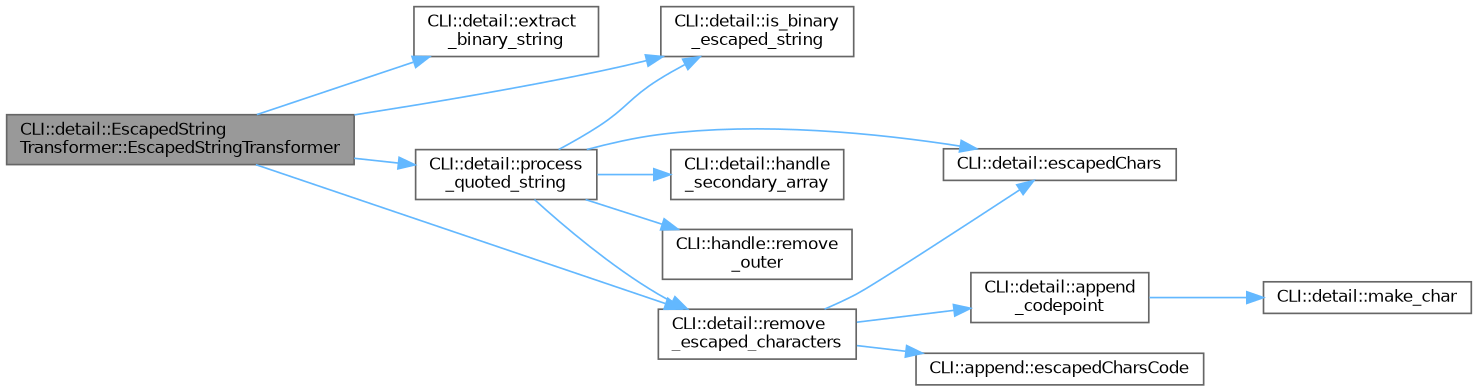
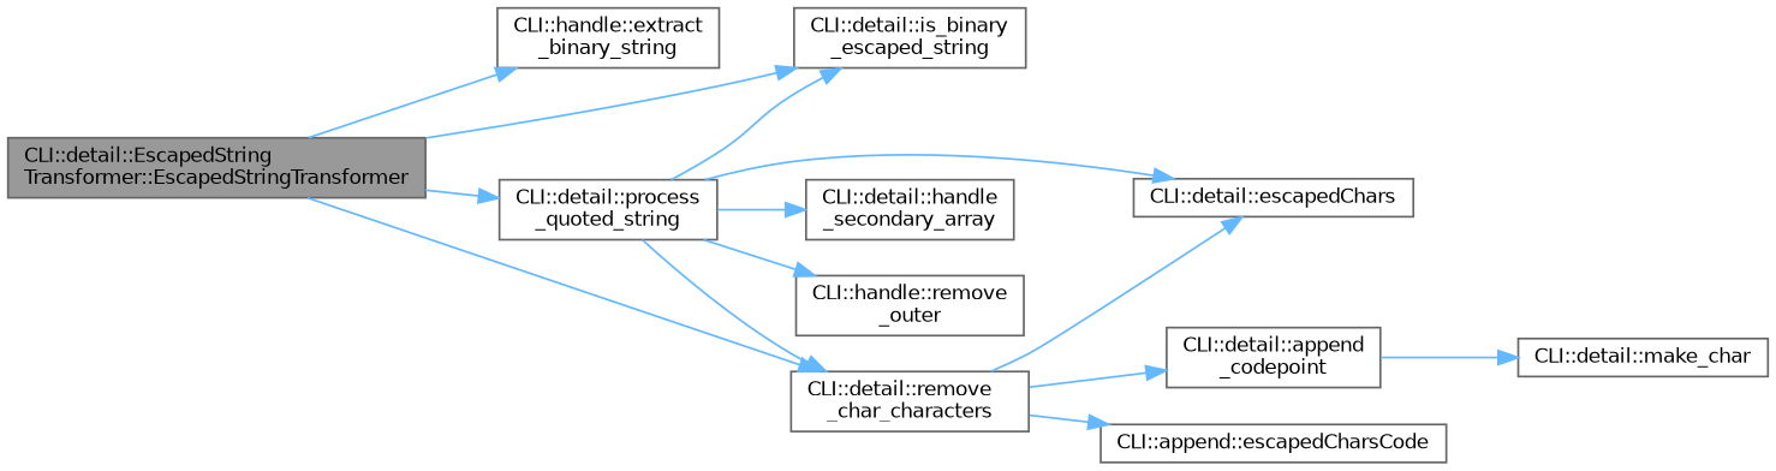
  digraph {
    rankdir=LR
    node [color=grey40 fillcolor=white fontname=Helvetica fontsize=10 shape=box style=filled]
    edge [color=steelblue1 fontname=Helvetica fontsize=10 labelfontname=Helvetica labelfontsize=10 style=solid]
    n1 [color=gray40 fillcolor=grey60 fontcolor=black height=0.2 label="CLI::detail::EscapedString\lTransformer::EscapedStringTransformer" width=0.4]
-   n2 [height=0.2 label="CLI::detail::extract\l_binary_string" width=0.4]
+   n2 [height=0.2 label="CLI::handle::extract\l_binary_string" width=0.4]
    n3 [height=0.2 label="CLI::detail::is_binary\l_escaped_string" width=0.4]
    n4 [height=0.2 label="CLI::detail::process\l_quoted_string" width=0.4]
-   n5 [height=0.2 label="CLI::detail::remove\l_escaped_characters" width=0.4]
+   n5 [height=0.2 label="CLI::detail::remove\l_char_characters" width=0.4]
    n6 [height=0.2 label="CLI::detail::handle\l_secondary_array" width=0.4]
    n7 [height=0.2 label="CLI::handle::remove\l_outer" width=0.4]
    n8 [height=0.2 label="CLI::detail::escapedChars" width=0.4]
    n9 [height=0.2 label="CLI::detail::append\l_codepoint" width=0.4]
    n10 [height=0.2 label="CLI::append::escapedCharsCode" width=0.4]
    n11 [height=0.2 label="CLI::detail::make_char" width=0.4]
    n1 -> n2
    n1 -> n3
    n1 -> n4
    n1 -> n5
    n4 -> n3
    n4 -> n5
    n4 -> n6
    n4 -> n7
    n4 -> n8
    n5 -> n8
    n5 -> n9
    n5 -> n10
    n9 -> n11
  }
